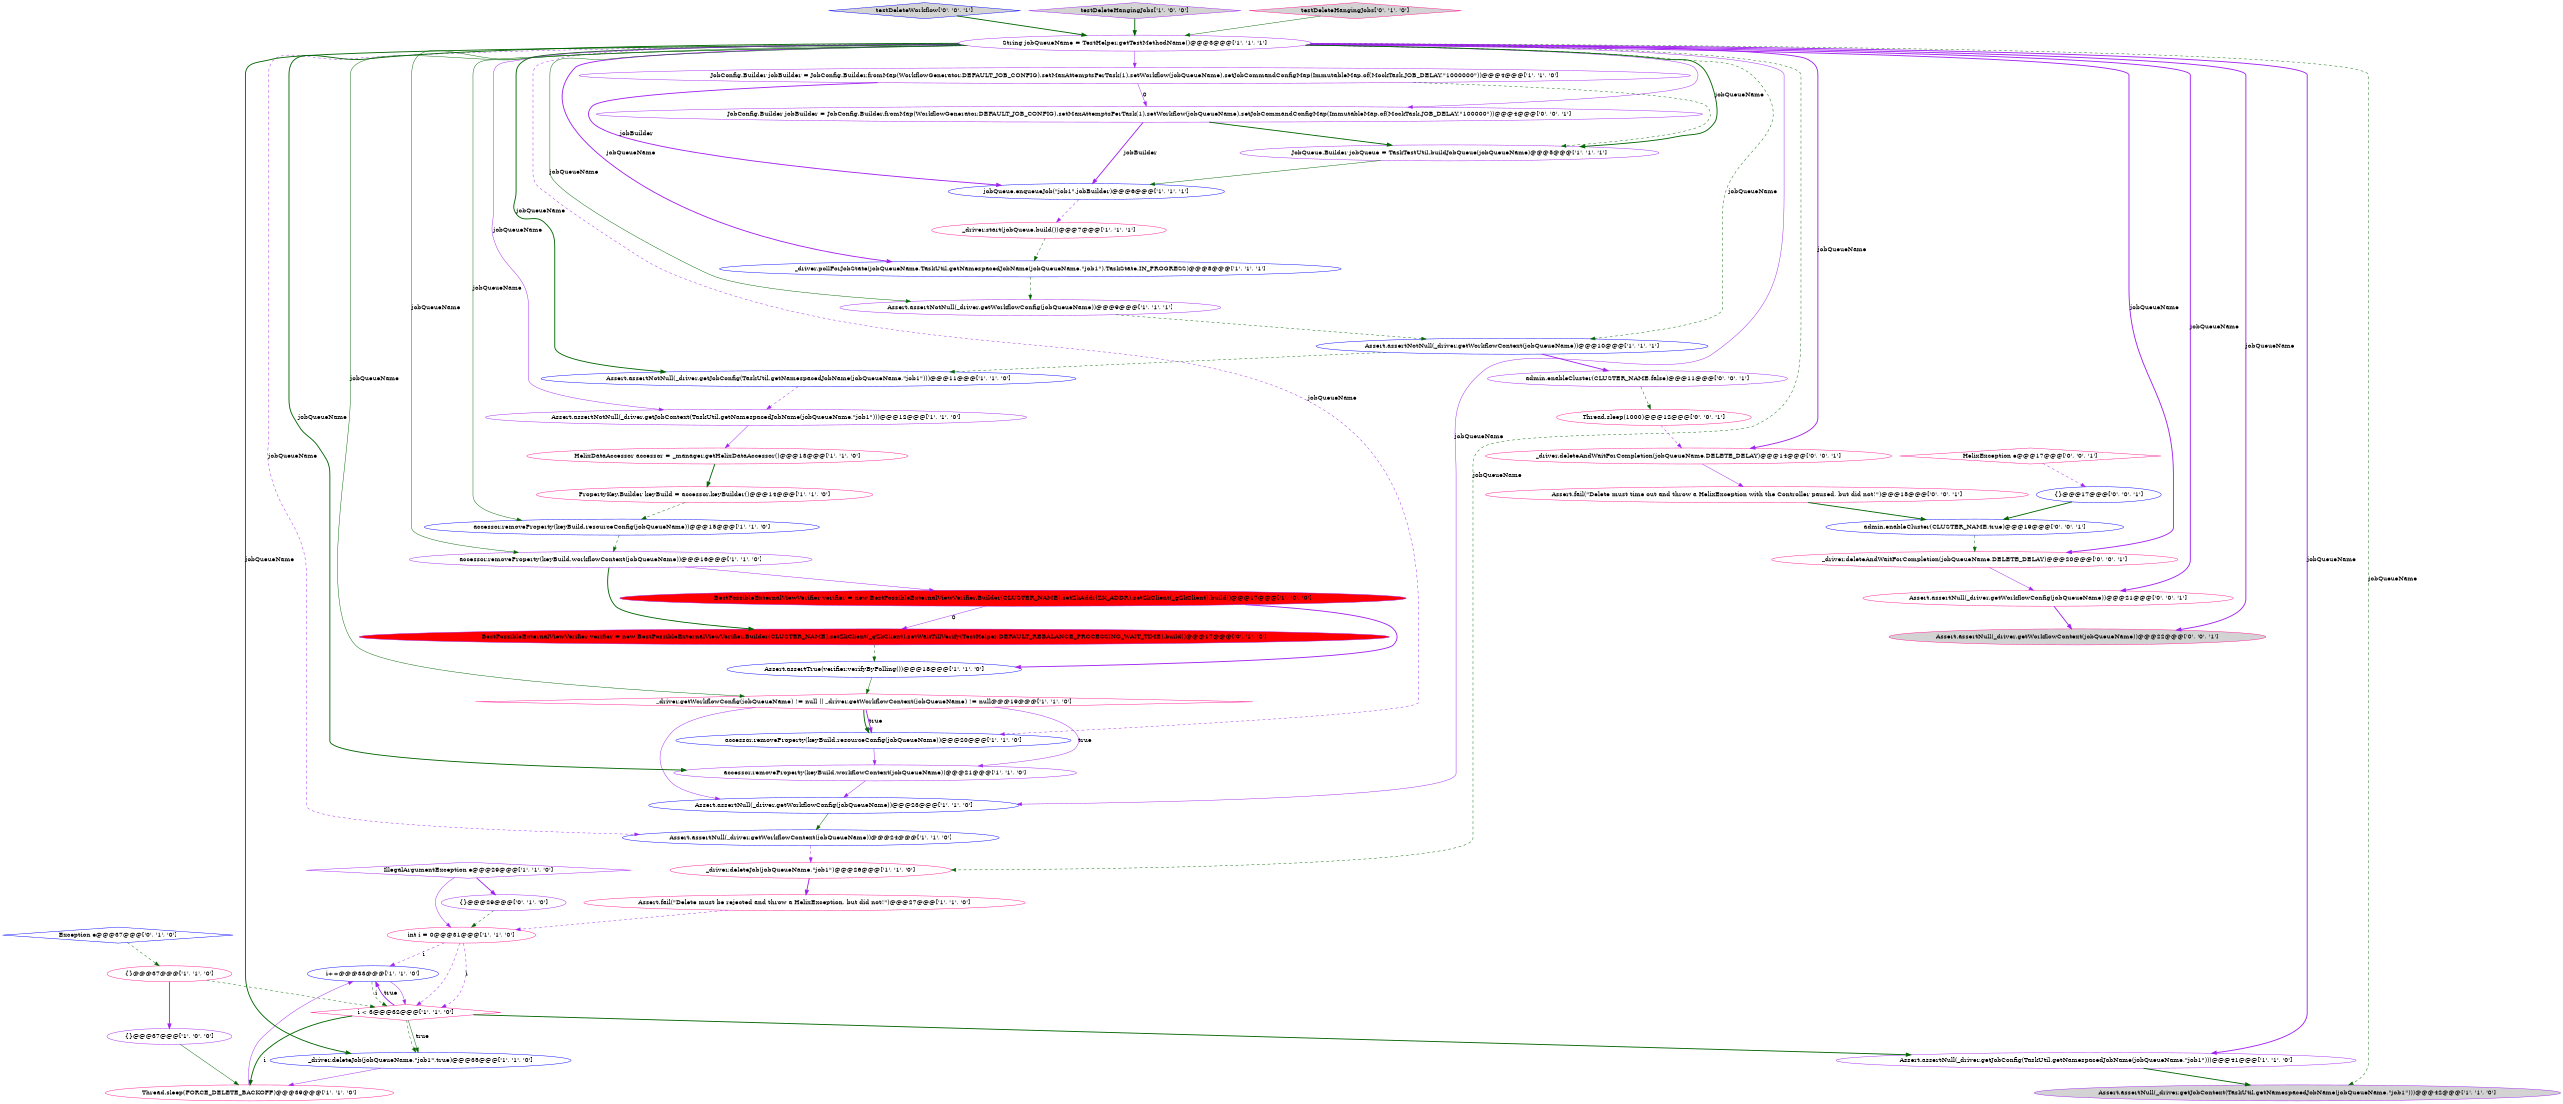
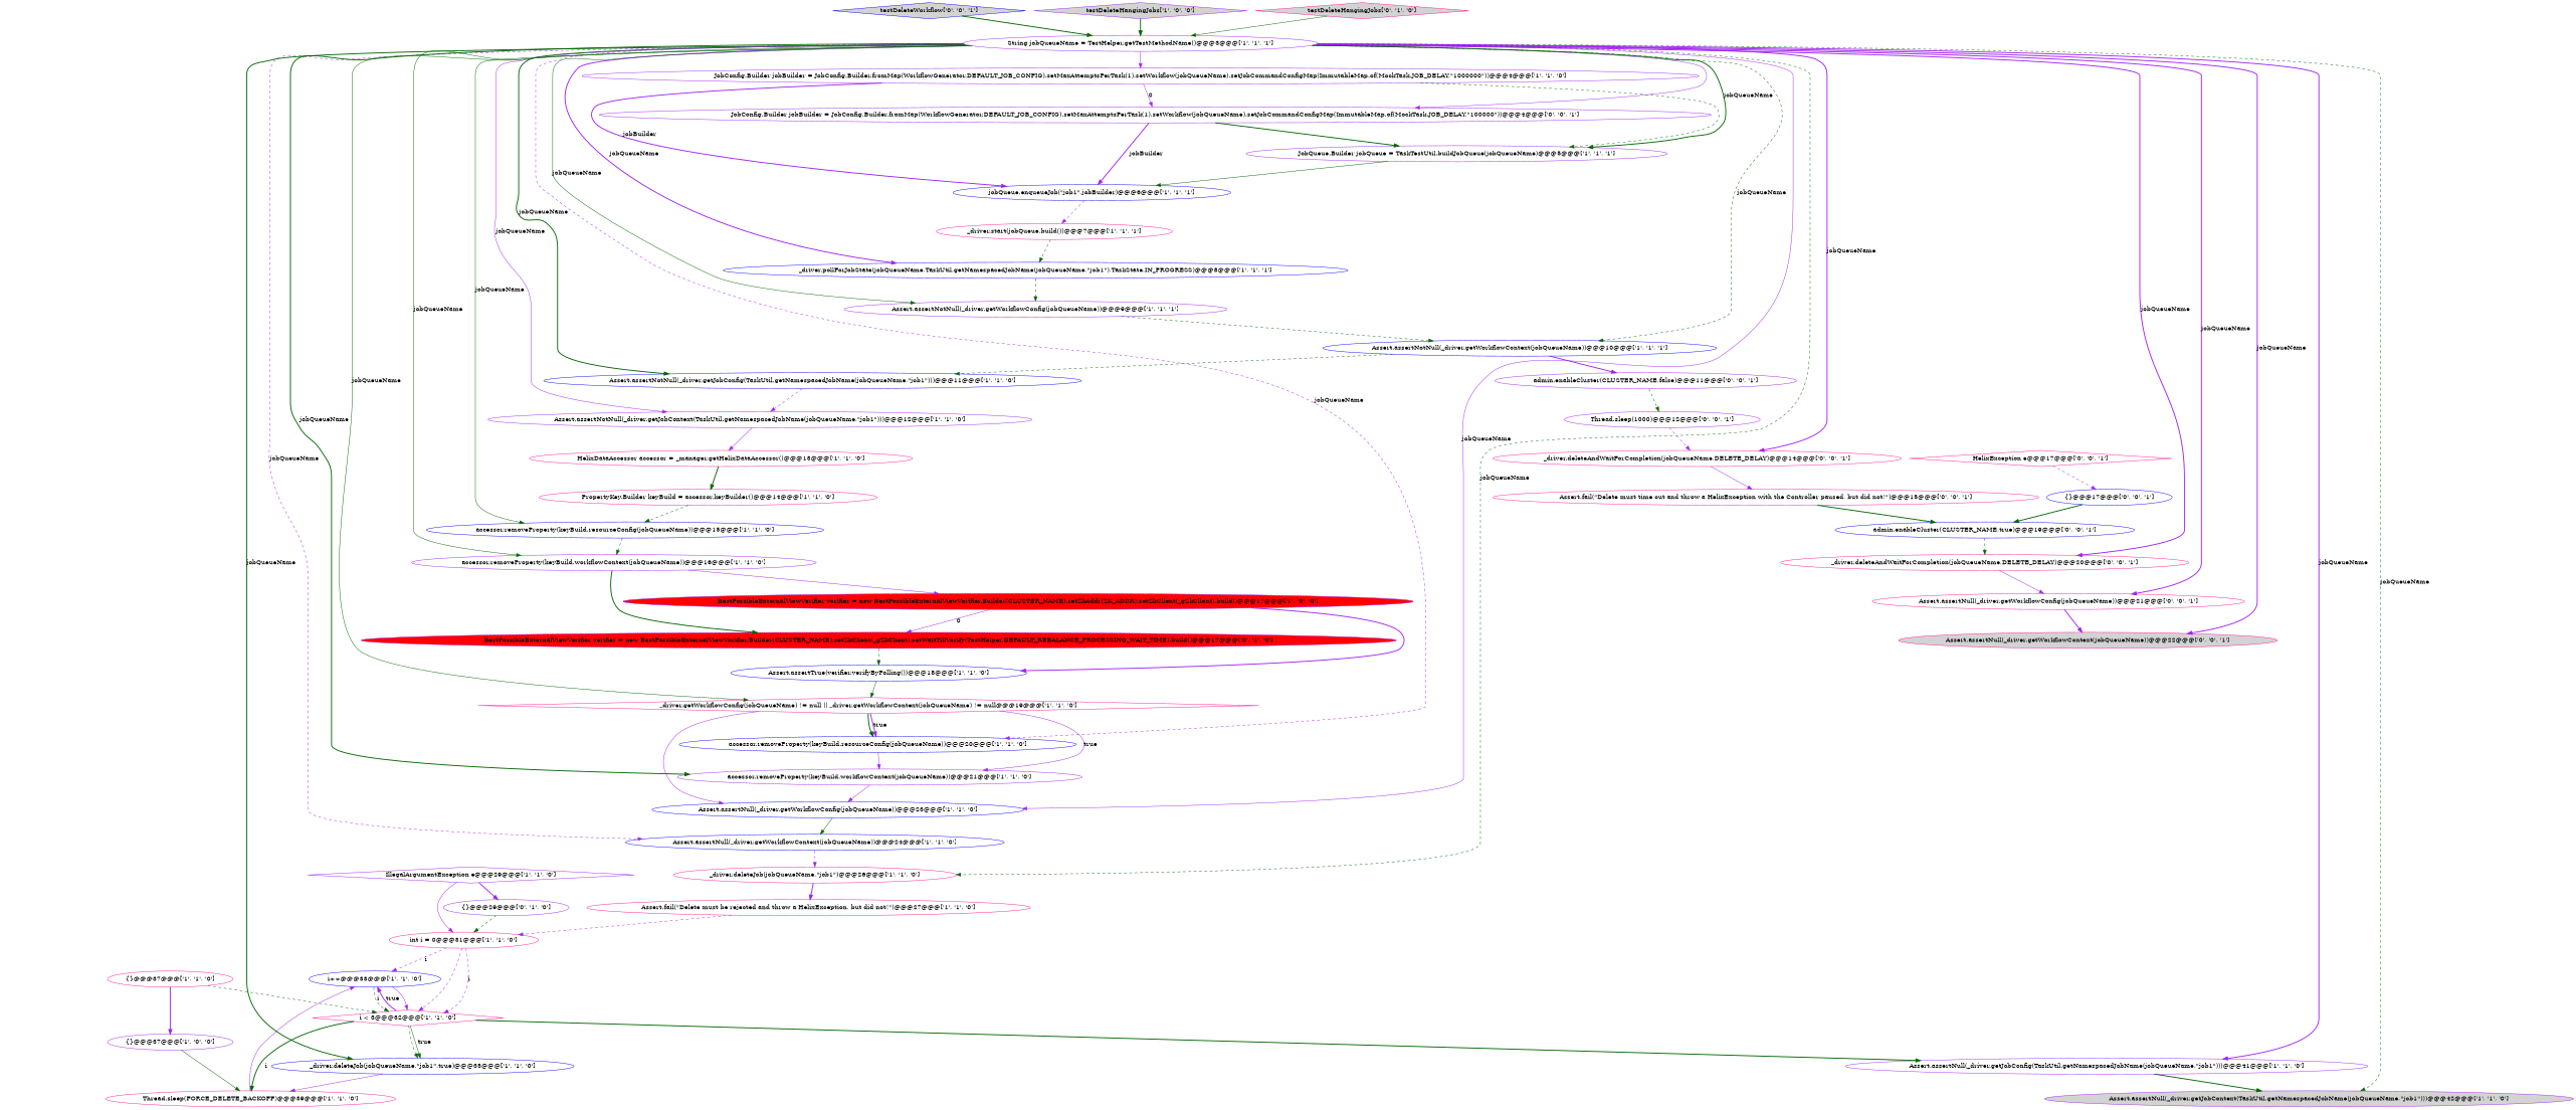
  digraph {
    node [color=purple fillcolor=white shape=ellipse style=filled]
    edge [color=purple style=bold]
    n1 [label="{}@@@29@@@['0', '1', '0']"]
    n2 [color=deeppink label="int i = 0@@@31@@@['1', '1', '0']"]
    n3 [color=blue label="i++@@@33@@@['1', '1', '0']"]
    n4 [color=deeppink label="i < 3@@@32@@@['1', '1', '0']" shape=diamond]
    n5 [color=blue label="_driver.pollForJobState(jobQueueName,TaskUtil.getNamespacedJobName(jobQueueName,\"job1\"),TaskState.IN_PROGRESS)@@@8@@@['1', '1', '1']"]
    n6 [label="Assert.assertNotNull(_driver.getWorkflowConfig(jobQueueName))@@@9@@@['1', '1', '1']"]
    n7 [color=blue label="Assert.assertNotNull(_driver.getWorkflowContext(jobQueueName))@@@10@@@['1', '1', '1']"]
    n8 [color=deeppink label="Assert.assertNull(_driver.getWorkflowConfig(jobQueueName))@@@21@@@['0', '0', '1']"]
    n9 [color=deeppink fillcolor=lightgray label="Assert.assertNull(_driver.getWorkflowContext(jobQueueName))@@@22@@@['0', '0', '1']"]
    n10 [color=deeppink label="Thread.sleep(FORCE_DELETE_BACKOFF)@@@39@@@['1', '1', '0']"]
    n11 [color=deeppink label="_driver.deleteAndWaitForCompletion(jobQueueName,DELETE_DELAY)@@@20@@@['0', '0', '1']"]
    n12 [color=blue label="Assert.assertNotNull(_driver.getJobConfig(TaskUtil.getNamespacedJobName(jobQueueName,\"job1\")))@@@11@@@['1', '1', '0']"]
    n13 [label="admin.enableCluster(CLUSTER_NAME,false)@@@11@@@['0', '0', '1']"]
    n14 [color=blue label="Assert.assertNull(_driver.getWorkflowConfig(jobQueueName))@@@23@@@['1', '1', '0']"]
    n15 [color=blue label="Assert.assertNull(_driver.getWorkflowContext(jobQueueName))@@@24@@@['1', '1', '0']"]
    n16 [color=deeppink label="_driver.deleteJob(jobQueueName,\"job1\")@@@26@@@['1', '1', '0']"]
    n17 [color=blue label="_driver.deleteJob(jobQueueName,\"job1\",true)@@@35@@@['1', '1', '0']"]
    n18 [label="Assert.assertNull(_driver.getJobConfig(TaskUtil.getNamespacedJobName(jobQueueName,\"job1\")))@@@41@@@['1', '1', '0']"]
    n19 [color=deeppink label="_driver.getWorkflowConfig(jobQueueName) != null || _driver.getWorkflowContext(jobQueueName) != null@@@19@@@['1', '1', '0']" shape=diamond]
    n20 [color=blue label="accessor.removeProperty(keyBuild.resourceConfig(jobQueueName))@@@20@@@['1', '1', '0']"]
    n21 [label="accessor.removeProperty(keyBuild.workflowContext(jobQueueName))@@@21@@@['1', '1', '0']"]
    n22 [fillcolor=lightgray label="Assert.assertNull(_driver.getJobContext(TaskUtil.getNamespacedJobName(jobQueueName,\"job1\")))@@@42@@@['1', '1', '0']"]
    n23 [color=blue label="Assert.assertTrue(verifier.verifyByPolling())@@@18@@@['1', '1', '0']"]
    n24 [label="accessor.removeProperty(keyBuild.workflowContext(jobQueueName))@@@16@@@['1', '1', '0']"]
    n25 [fillcolor=red label="BestPossibleExternalViewVerifier verifier = new BestPossibleExternalViewVerifier.Builder(CLUSTER_NAME).setZkAddr(ZK_ADDR).setZkClient(_gZkClient).build()@@@17@@@['1', '0', '0']"]
    n26 [fillcolor=red label="BestPossibleExternalViewVerifier verifier = new BestPossibleExternalViewVerifier.Builder(CLUSTER_NAME).setZkClient(_gZkClient).setWaitTillVerify(TestHelper.DEFAULT_REBALANCE_PROCESSING_WAIT_TIME).build()@@@17@@@['0', '1', '0']"]
    n27 [label="{}@@@37@@@['1', '0', '0']"]
    n28 [color=deeppink label="_driver.start(jobQueue.build())@@@7@@@['1', '1', '1']"]
    n29 [color=blue fillcolor=lightgray label="testDeleteWorkflow['0', '0', '1']" shape=diamond]
    n30 [label="String jobQueueName = TestHelper.getTestMethodName()@@@3@@@['1', '1', '1']"]
    n31 [label="Assert.assertNotNull(_driver.getJobContext(TaskUtil.getNamespacedJobName(jobQueueName,\"job1\")))@@@12@@@['1', '1', '0']"]
    n32 [color=blue label="accessor.removeProperty(keyBuild.resourceConfig(jobQueueName))@@@15@@@['1', '1', '0']"]
    n33 [label="JobConfig.Builder jobBuilder = JobConfig.Builder.fromMap(WorkflowGenerator.DEFAULT_JOB_CONFIG).setMaxAttemptsPerTask(1).setWorkflow(jobQueueName).setJobCommandConfigMap(ImmutableMap.of(MockTask.JOB_DELAY,\"100000\"))@@@4@@@['0', '0', '1']"]
    n34 [label="JobConfig.Builder jobBuilder = JobConfig.Builder.fromMap(WorkflowGenerator.DEFAULT_JOB_CONFIG).setMaxAttemptsPerTask(1).setWorkflow(jobQueueName).setJobCommandConfigMap(ImmutableMap.of(MockTask.JOB_DELAY,\"1000000\"))@@@4@@@['1', '1', '0']"]
    n35 [label="JobQueue.Builder jobQueue = TaskTestUtil.buildJobQueue(jobQueueName)@@@5@@@['1', '1', '1']"]
    n36 [color=deeppink label="_driver.deleteAndWaitForCompletion(jobQueueName,DELETE_DELAY)@@@14@@@['0', '0', '1']"]
    n37 [color=deeppink label="HelixDataAccessor accessor = _manager.getHelixDataAccessor()@@@13@@@['1', '1', '0']"]
    n38 [fillcolor=lightgray label="testDeleteHangingJobs['1', '0', '0']" shape=diamond]
    n39 [color=deeppink label="Assert.fail(\"Delete must be rejected and throw a HelixException, but did not!\")@@@27@@@['1', '1', '0']"]
    n40 [color=blue label="jobQueue.enqueueJob(\"job1\",jobBuilder)@@@6@@@['1', '1', '1']"]
    n41 [color=deeppink label="Assert.fail(\"Delete must time out and throw a HelixException with the Controller paused, but did not!\")@@@15@@@['0', '0', '1']"]
    n42 [color=deeppink label="PropertyKey.Builder keyBuild = accessor.keyBuilder()@@@14@@@['1', '1', '0']"]
-   n43 [color=deeppink label="Thread.sleep(1000)@@@12@@@['0', '0', '1']"]
+   n43 [label="Thread.sleep(1000)@@@12@@@['0', '0', '1']"]
    n44 [color=deeppink label="HelixException e@@@17@@@['0', '0', '1']" shape=diamond]
    n45 [color=blue label="{}@@@17@@@['0', '0', '1']"]
    n46 [color=blue label="admin.enableCluster(CLUSTER_NAME,true)@@@19@@@['0', '0', '1']"]
-   n47 [color=blue label="Exception e@@@37@@@['0', '1', '0']" shape=diamond]
    n48 [color=deeppink label="{}@@@37@@@['1', '1', '0']"]
    n49 [label="IllegalArgumentException e@@@29@@@['1', '1', '0']" shape=diamond]
    n50 [color=deeppink fillcolor=lightgray label="testDeleteHangingJobs['0', '1', '0']" shape=diamond]
    n1 -> n2 [color=darkgreen style=dashed]
    n2 -> n3 [label=i style=dashed]
    n2 -> n4 [label=i style=dashed]
    n2 -> n4 [style=dashed]
    n3 -> n4 [style=solid]
    n3 -> n4 [color=darkgreen label=i style=dashed]
    n4 -> n3 [label=true]
    n4 -> n10 [color=darkgreen label=i]
    n4 -> n17 [color=darkgreen label=true style=solid]
    n4 -> n17 [color=darkgreen style=dashed]
    n4 -> n18 [color=darkgreen]
    n5 -> n6 [color=darkgreen style=dashed]
    n6 -> n7 [color=darkgreen style=dashed]
    n7 -> n12 [color=darkgreen style=dashed]
    n7 -> n13
    n8 -> n9
    n10 -> n3 [style=solid]
    n11 -> n8 [style=solid]
    n12 -> n31 [style=dashed]
    n13 -> n43 [color=darkgreen style=dashed]
    n14 -> n15 [color=darkgreen style=solid]
    n15 -> n16 [style=dashed]
    n16 -> n39
    n17 -> n10 [style=solid]
    n18 -> n22 [color=darkgreen]
    n19 -> n14 [style=solid]
    n19 -> n20 [color=darkgreen]
    n19 -> n20 [label=true]
    n19 -> n21 [label=true style=solid]
    n20 -> n21 [style=solid]
    n21 -> n14 [style=solid]
    n23 -> n19 [color=darkgreen style=solid]
    n24 -> n25 [style=solid]
    n24 -> n26 [color=darkgreen]
    n25 -> n23
    n25 -> n26 [label=0 style=solid]
    n26 -> n23 [color=darkgreen style=dashed]
    n27 -> n10 [color=darkgreen style=solid]
    n28 -> n5 [color=darkgreen style=dashed]
    n29 -> n30 [color=darkgreen]
    n30 -> n5 [label=jobQueueName]
    n30 -> n6 [color=darkgreen label=jobQueueName style=solid]
    n30 -> n7 [color=darkgreen label=jobQueueName style=dashed]
    n30 -> n8 [label=jobQueueName]
    n30 -> n9 [label=jobQueueName]
    n30 -> n11 [label=jobQueueName]
    n30 -> n12 [color=darkgreen label=jobQueueName]
    n30 -> n14 [label=jobQueueName style=solid]
    n30 -> n15 [label=jobQueueName style=dashed]
    n30 -> n16 [color=darkgreen label=jobQueueName style=dashed]
    n30 -> n17 [color=darkgreen label=jobQueueName]
    n30 -> n18 [label=jobQueueName]
    n30 -> n19 [color=darkgreen label=jobQueueName style=solid]
    n30 -> n20 [label=jobQueueName style=dashed]
    n30 -> n21 [color=darkgreen label=jobQueueName]
    n30 -> n22 [color=darkgreen label=jobQueueName style=dashed]
    n30 -> n24 [color=darkgreen label=jobQueueName style=solid]
    n30 -> n31 [label=jobQueueName style=solid]
    n30 -> n32 [color=darkgreen label=jobQueueName style=solid]
    n30 -> n33 [style=solid]
    n30 -> n34 [style=solid]
    n30 -> n35 [color=darkgreen label=jobQueueName]
    n30 -> n36 [label=jobQueueName]
    n31 -> n37 [style=solid]
    n32 -> n24 [color=darkgreen style=dashed]
    n33 -> n35 [color=darkgreen]
    n33 -> n40 [label=jobBuilder]
    n34 -> n33 [label=0 style=solid]
    n34 -> n35 [color=darkgreen style=dashed]
    n34 -> n40 [label=jobBuilder]
    n35 -> n40 [color=darkgreen style=solid]
    n36 -> n41 [style=solid]
    n37 -> n42 [color=darkgreen]
    n38 -> n30 [color=darkgreen]
    n39 -> n2 [style=dashed]
    n40 -> n28 [style=dashed]
    n41 -> n46 [color=darkgreen]
    n42 -> n32 [color=darkgreen style=dashed]
    n43 -> n36 [style=dashed]
    n44 -> n45 [style=dashed]
    n45 -> n46 [color=darkgreen]
    n46 -> n11 [color=darkgreen style=dashed]
-   n47 -> n48 [color=darkgreen style=dashed]
    n48 -> n4 [color=darkgreen style=dashed]
    n48 -> n27
    n49 -> n1
    n49 -> n2 [style=solid]
    n50 -> n30 [color=darkgreen style=solid]
  }
